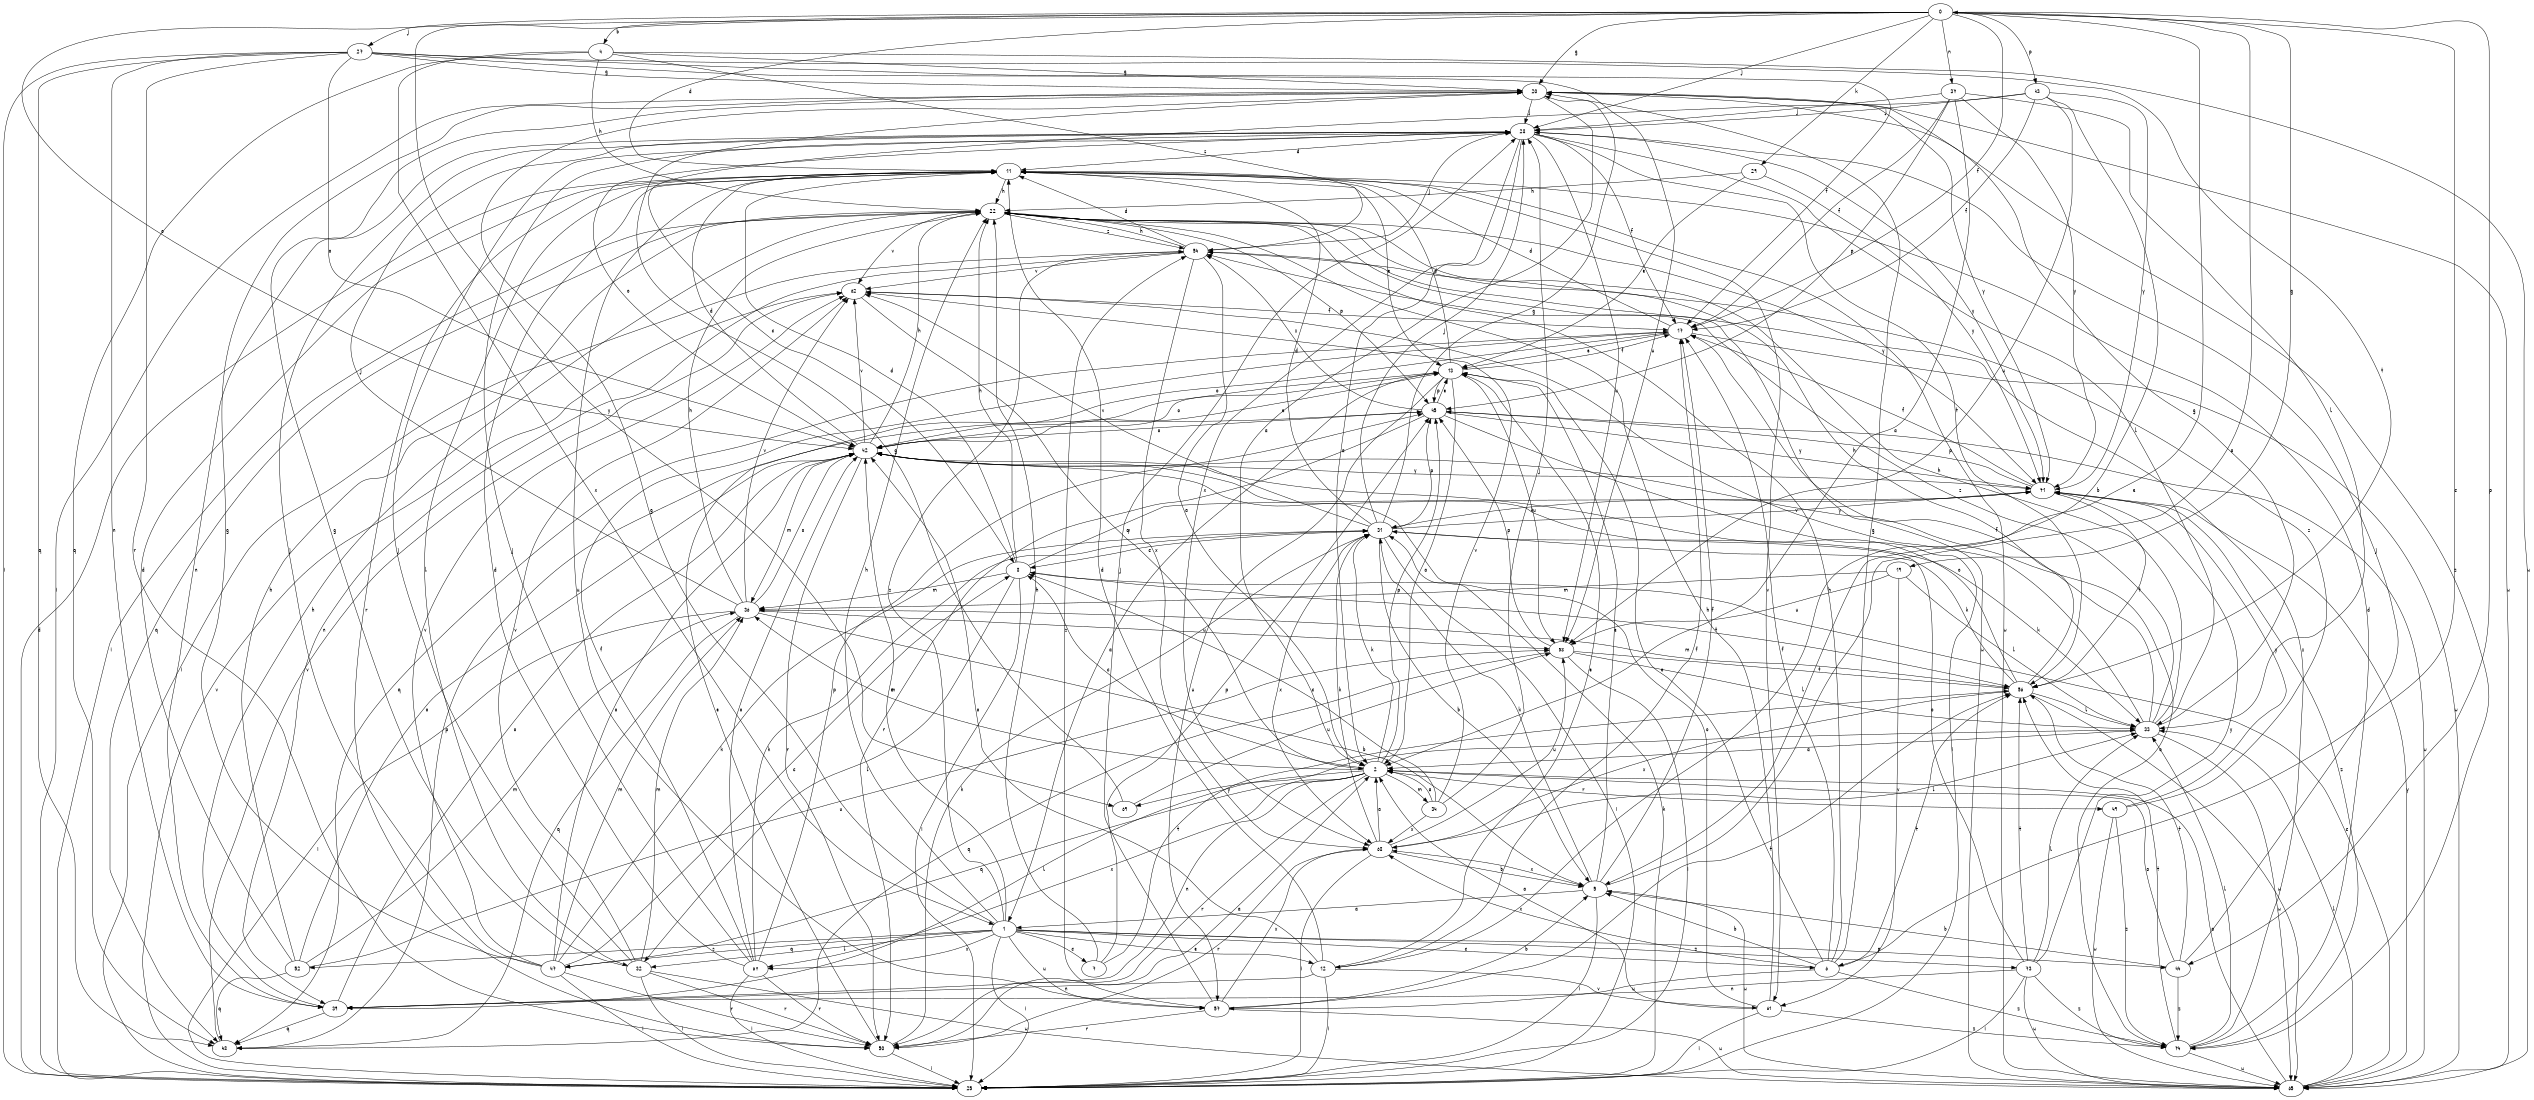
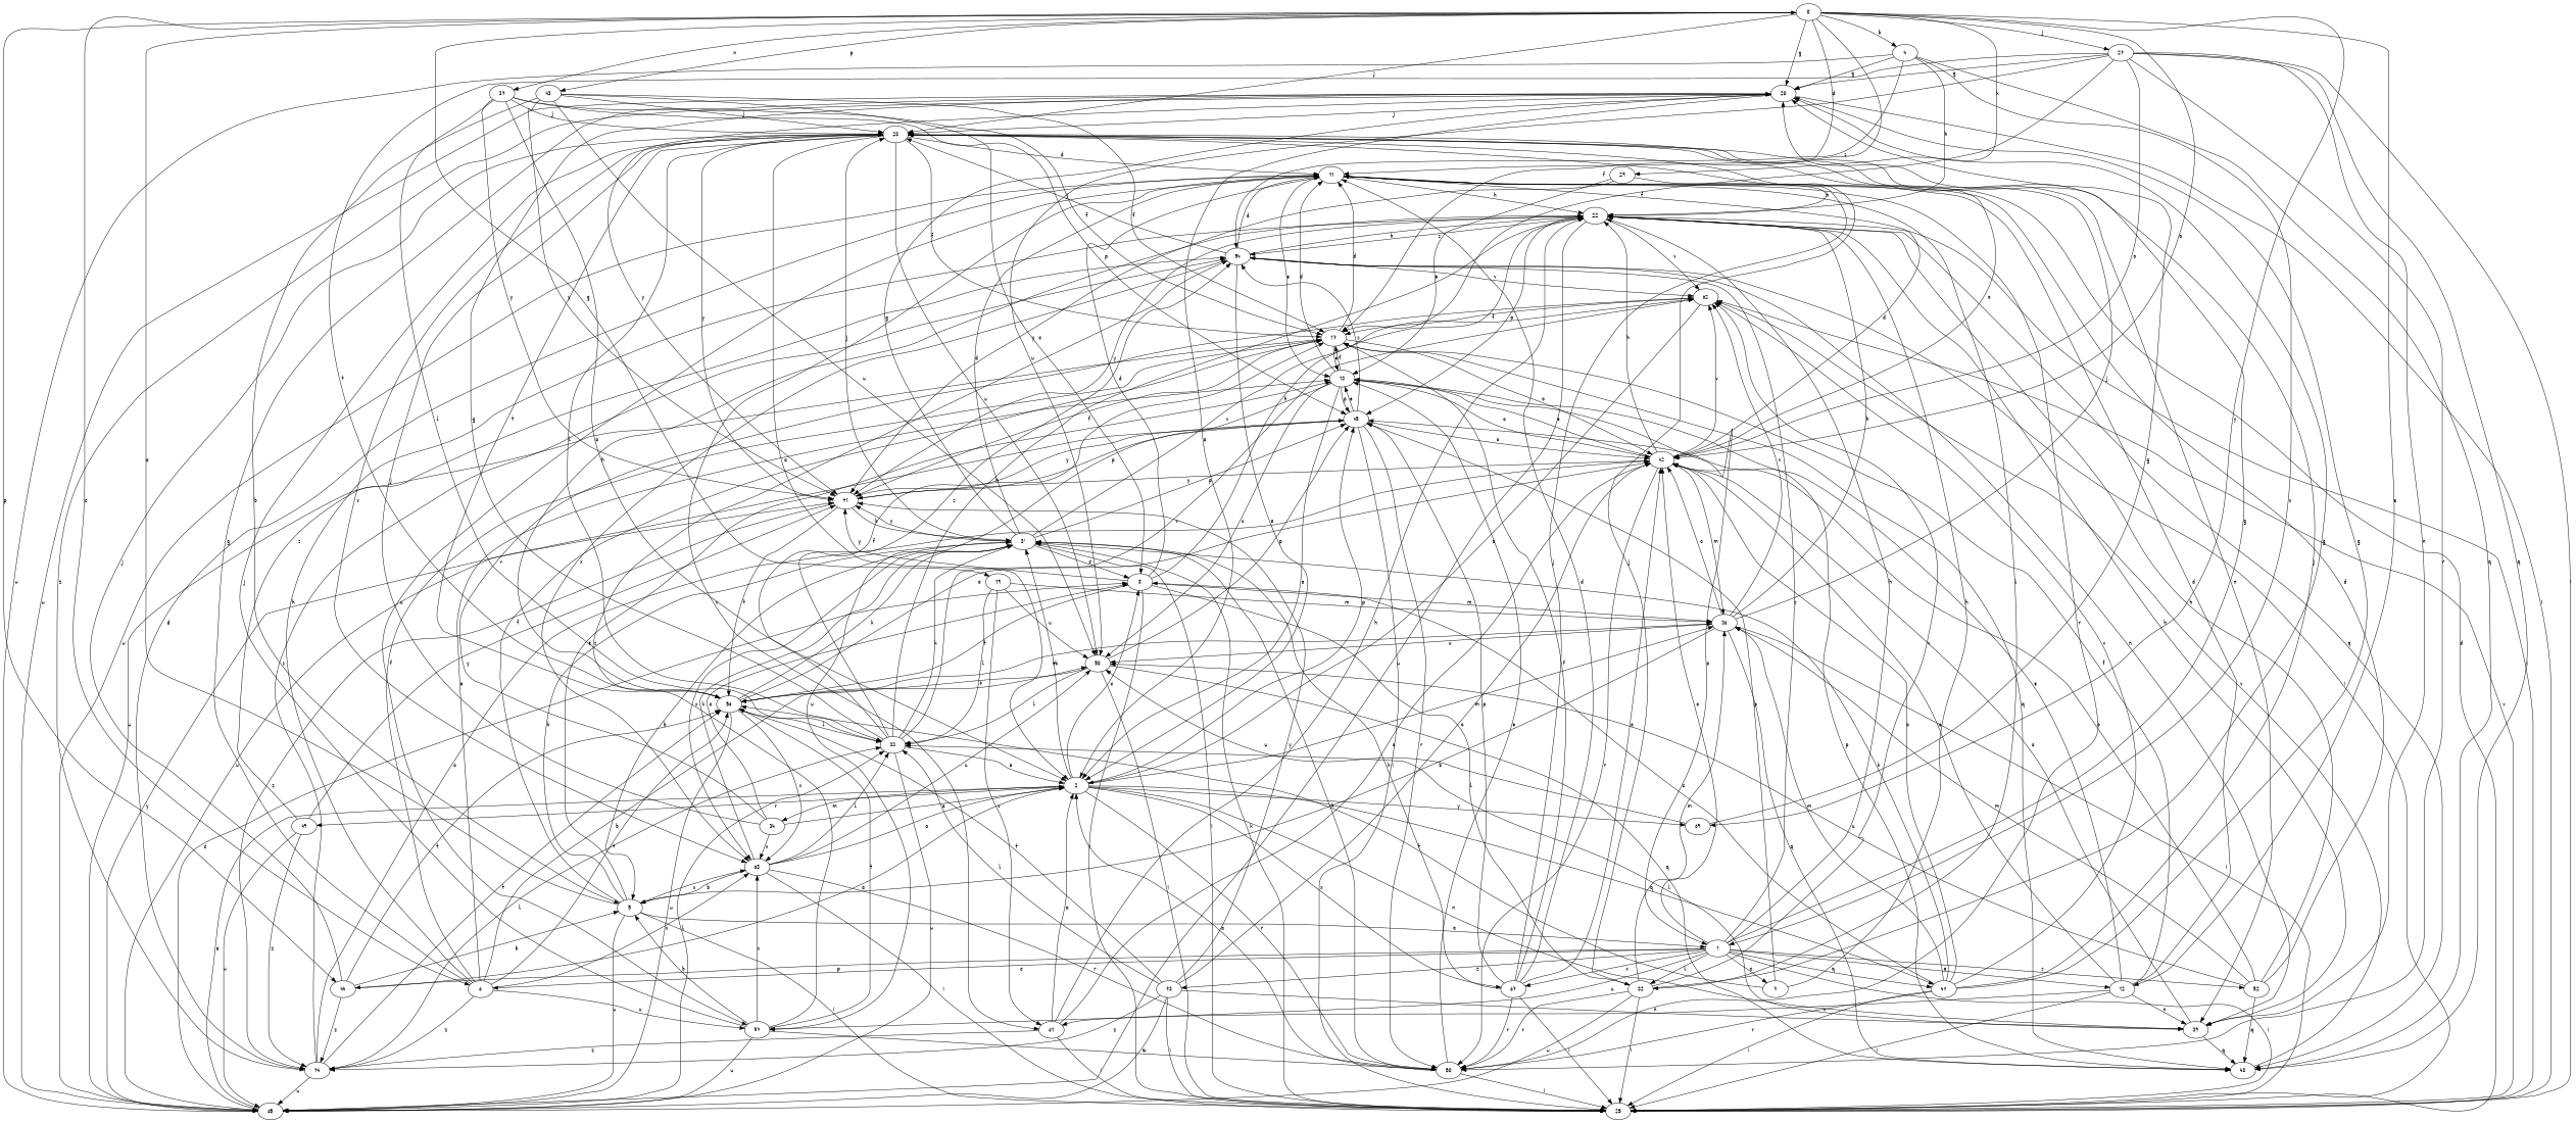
  strict digraph {
    fontname="Patrick Hand"
    node [fontname="Patrick Hand"]
    edge [fontname="Patrick Hand"]
    0
    4
    6
    11
    12
    17
    19
    20
    27
    28
    29
    37
    42
    43
    44
    69
    1
    22
    54
    48
    65
    57
    68
    5
    13
    56
    74
    32
    50
    61
    25
    39
    36
    58
    33
    2
    71
    45
    62
    8
    7
    47
    52
    67
    73
    31
    34
    49
    0 -> 4 [label=b]
    0 -> 6 [label=c]
    0 -> 11 [label=d]
    0 -> 12 [label=e]
    0 -> 17 [label=f]
    0 -> 19 [label=g]
    0 -> 20 [label=g]
    0 -> 27 [label=j]
    0 -> 28 [label=j]
    0 -> 29 [label=k]
    0 -> 37 [label=n]
    0 -> 42 [label=o]
    0 -> 43 [label=p]
    0 -> 44 [label=p]
    0 -> 69 [label=y]
    4 -> 20 [label=g]
    4 -> 1 [label=x]
    4 -> 22 [label=h]
    4 -> 54 [label=s]
    4 -> 48 [label=q]
    4 -> 65 [label=w]
    6 -> 17 [label=f]
    6 -> 20 [label=g]
    6 -> 22 [label=h]
    6 -> 57 [label=u]
    6 -> 68 [label=x]
-   6 -> 5 [label=b]
+   6 -> 58 [label=b]
    6 -> 13 [label=e]
    6 -> 56 [label=t]
    6 -> 74 [label=z]
    11 -> 22 [label=h]
    11 -> 65 [label=w]
    11 -> 57 [label=u]
    11 -> 13 [label=e]
    11 -> 32 [label=l]
    11 -> 50 [label=r]
    11 -> 61 [label=v]
    12 -> 11 [label=d]
    12 -> 17 [label=f]
    12 -> 42 [label=o]
    12 -> 13 [label=e]
    12 -> 61 [label=v]
    12 -> 25 [label=i]
    12 -> 39 [label=n]
    17 -> 11 [label=d]
    17 -> 42 [label=o]
    17 -> 48 [label=q]
    17 -> 65 [label=w]
    17 -> 13 [label=e]
    19 -> 61 [label=v]
    19 -> 36 [label=m]
    19 -> 58 [label=u]
    19 -> 33 [label=l]
    20 -> 28 [label=j]
    20 -> 65 [label=w]
    20 -> 74 [label=z]
    20 -> 25 [label=i]
    20 -> 2 [label=a]
    20 -> 71 [label=y]
    27 -> 17 [label=f]
    27 -> 20 [label=g]
    27 -> 42 [label=o]
    27 -> 48 [label=q]
    27 -> 56 [label=t]
    27 -> 50 [label=r]
    27 -> 25 [label=i]
    27 -> 39 [label=n]
    27 -> 58 [label=u]
    28 -> 11 [label=d]
    28 -> 17 [label=f]
    28 -> 42 [label=o]
    28 -> 68 [label=x]
    28 -> 56 [label=t]
    28 -> 39 [label=n]
    28 -> 58 [label=u]
    28 -> 33 [label=l]
    28 -> 2 [label=a]
    28 -> 71 [label=y]
    29 -> 22 [label=h]
    29 -> 13 [label=e]
    29 -> 71 [label=y]
    37 -> 17 [label=f]
    37 -> 28 [label=j]
    37 -> 33 [label=l]
    37 -> 2 [label=a]
    37 -> 71 [label=y]
    37 -> 45 [label=p]
    42 -> 11 [label=d]
    42 -> 22 [label=h]
    42 -> 13 [label=e]
    42 -> 50 [label=r]
    42 -> 36 [label=m]
    42 -> 71 [label=y]
    42 -> 62 [label=v]
    43 -> 17 [label=f]
    43 -> 28 [label=j]
    43 -> 5 [label=b]
    43 -> 58 [label=u]
    43 -> 71 [label=y]
    43 -> 8 [label=c]
    44 -> 28 [label=j]
    44 -> 5 [label=b]
    44 -> 56 [label=t]
    44 -> 74 [label=z]
    44 -> 2 [label=a]
    69 -> 20 [label=g]
    69 -> 58 [label=u]
    1 -> 6 [label=c]
    1 -> 12 [label=e]
    1 -> 20 [label=g]
    1 -> 42 [label=o]
    1 -> 44 [label=p]
    1 -> 22 [label=h]
    1 -> 54 [label=s]
    1 -> 57 [label=u]
    1 -> 32 [label=l]
    1 -> 25 [label=i]
    1 -> 7 [label=c]
    1 -> 47 [label=q]
    1 -> 52 [label=s]
    1 -> 67 [label=x]
    1 -> 73 [label=z]
    22 -> 54 [label=s]
    22 -> 48 [label=q]
    22 -> 65 [label=w]
    22 -> 25 [label=i]
    22 -> 71 [label=y]
    22 -> 45 [label=p]
    22 -> 62 [label=v]
    54 -> 11 [label=d]
    54 -> 28 [label=j]
    54 -> 22 [label=h]
    54 -> 68 [label=x]
    54 -> 25 [label=i]
    54 -> 39 [label=n]
    54 -> 2 [label=a]
    54 -> 62 [label=v]
    48 -> 45 [label=p]
    48 -> 62 [label=v]
    65 -> 33 [label=l]
    65 -> 2 [label=a]
    65 -> 71 [label=y]
    65 -> 8 [label=c]
    57 -> 28 [label=j]
    57 -> 54 [label=s]
    57 -> 65 [label=w]
    57 -> 68 [label=x]
    57 -> 5 [label=b]
    57 -> 56 [label=t]
    57 -> 50 [label=r]
    68 -> 5 [label=b]
    68 -> 50 [label=r]
    68 -> 25 [label=i]
    68 -> 58 [label=u]
    68 -> 33 [label=l]
    68 -> 2 [label=a]
    68 -> 31 [label=k]
    5 -> 0 [label=a]
    5 -> 17 [label=f]
    5 -> 1 [label=a]
    5 -> 65 [label=w]
    5 -> 68 [label=x]
    5 -> 13 [label=e]
    5 -> 25 [label=i]
    5 -> 31 [label=k]
    13 -> 11 [label=d]
    13 -> 17 [label=f]
    13 -> 42 [label=o]
    13 -> 1 [label=a]
    13 -> 57 [label=u]
    13 -> 58 [label=u]
    13 -> 2 [label=a]
    13 -> 45 [label=p]
    56 -> 42 [label=o]
    56 -> 22 [label=h]
    56 -> 65 [label=w]
    56 -> 68 [label=x]
    56 -> 36 [label=m]
    56 -> 33 [label=l]
    56 -> 31 [label=k]
    74 -> 11 [label=d]
    74 -> 42 [label=o]
    74 -> 54 [label=s]
    74 -> 65 [label=w]
    74 -> 56 [label=t]
    74 -> 33 [label=l]
    32 -> 20 [label=g]
    32 -> 28 [label=j]
    32 -> 65 [label=w]
    32 -> 50 [label=r]
    32 -> 25 [label=i]
    32 -> 36 [label=m]
    32 -> 62 [label=v]
    50 -> 13 [label=e]
    50 -> 25 [label=i]
    50 -> 2 [label=a]
    50 -> 31 [label=k]
    61 -> 42 [label=o]
    61 -> 22 [label=h]
    61 -> 74 [label=z]
    61 -> 25 [label=i]
    61 -> 2 [label=a]
    25 -> 11 [label=d]
    25 -> 62 [label=v]
    25 -> 31 [label=k]
    39 -> 42 [label=o]
    39 -> 22 [label=h]
    39 -> 48 [label=q]
    39 -> 33 [label=l]
    36 -> 28 [label=j]
    36 -> 42 [label=o]
    36 -> 22 [label=h]
    36 -> 48 [label=q]
    36 -> 5 [label=b]
    36 -> 25 [label=i]
    36 -> 58 [label=u]
    36 -> 62 [label=v]
    58 -> 48 [label=q]
    58 -> 56 [label=t]
    58 -> 25 [label=i]
    58 -> 33 [label=l]
    58 -> 45 [label=p]
    33 -> 17 [label=f]
    33 -> 20 [label=g]
    33 -> 22 [label=h]
    33 -> 54 [label=s]
    33 -> 65 [label=w]
    33 -> 2 [label=a]
    33 -> 62 [label=v]
-   31 -> 33 [label=k]
+   33 -> 31 [label=k]
    2 -> 69 [label=y]
    2 -> 50 [label=r]
    2 -> 39 [label=n]
    2 -> 36 [label=m]
    2 -> 45 [label=p]
    2 -> 8 [label=c]
    2 -> 47 [label=q]
    2 -> 67 [label=x]
    2 -> 31 [label=k]
    2 -> 34 [label=m]
    2 -> 49 [label=r]
    71 -> 17 [label=f]
    71 -> 56 [label=t]
    71 -> 74 [label=z]
    71 -> 45 [label=p]
    71 -> 31 [label=k]
    45 -> 42 [label=o]
    45 -> 54 [label=s]
    45 -> 65 [label=w]
    45 -> 13 [label=e]
    45 -> 50 [label=r]
    45 -> 25 [label=i]
    45 -> 71 [label=y]
    62 -> 17 [label=f]
    62 -> 2 [label=a]
    8 -> 11 [label=d]
    8 -> 22 [label=h]
    8 -> 56 [label=t]
    8 -> 32 [label=l]
    8 -> 25 [label=i]
    8 -> 36 [label=m]
    8 -> 71 [label=y]
    7 -> 22 [label=h]
    7 -> 56 [label=t]
    7 -> 45 [label=p]
    47 -> 20 [label=g]
    47 -> 28 [label=j]
    47 -> 42 [label=o]
    47 -> 50 [label=r]
    47 -> 25 [label=i]
    47 -> 36 [label=m]
    47 -> 62 [label=v]
    47 -> 8 [label=c]
    47 -> 31 [label=k]
    52 -> 11 [label=d]
    52 -> 42 [label=o]
    52 -> 22 [label=h]
    52 -> 48 [label=q]
    52 -> 36 [label=m]
    52 -> 58 [label=u]
    67 -> 11 [label=d]
    67 -> 17 [label=f]
    67 -> 28 [label=j]
    67 -> 42 [label=o]
    67 -> 50 [label=r]
    67 -> 25 [label=i]
    67 -> 45 [label=p]
    67 -> 31 [label=k]
    73 -> 42 [label=o]
    73 -> 65 [label=w]
    73 -> 56 [label=t]
    73 -> 74 [label=z]
    73 -> 25 [label=i]
    73 -> 39 [label=n]
    73 -> 33 [label=l]
    73 -> 71 [label=y]
    31 -> 11 [label=d]
    31 -> 20 [label=g]
    31 -> 28 [label=j]
    31 -> 68 [label=x]
    31 -> 5 [label=b]
    31 -> 25 [label=i]
    31 -> 71 [label=y]
    31 -> 45 [label=p]
    31 -> 62 [label=v]
    31 -> 8 [label=c]
    34 -> 28 [label=j]
    34 -> 68 [label=x]
    34 -> 2 [label=a]
    34 -> 62 [label=v]
    34 -> 8 [label=c]
    49 -> 54 [label=s]
    49 -> 65 [label=w]
    49 -> 74 [label=z]
    49 -> 71 [label=y]
  }
